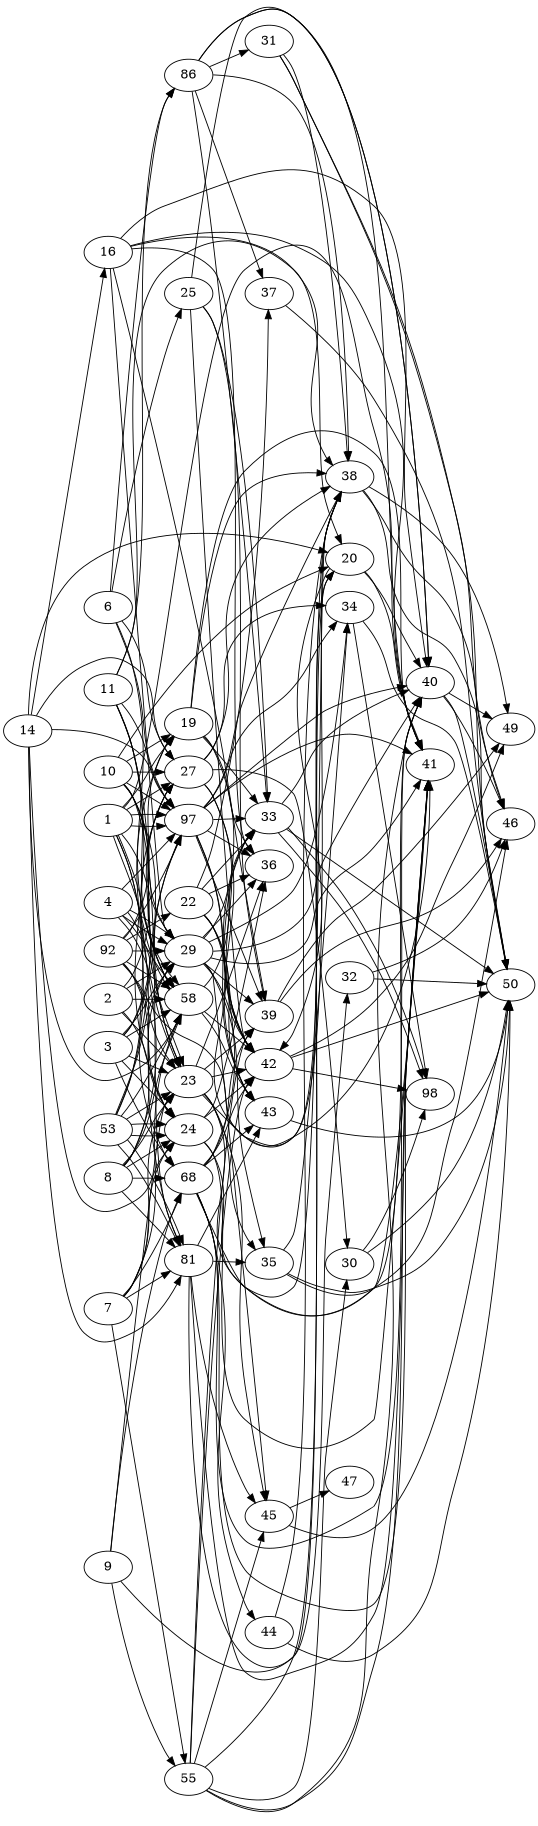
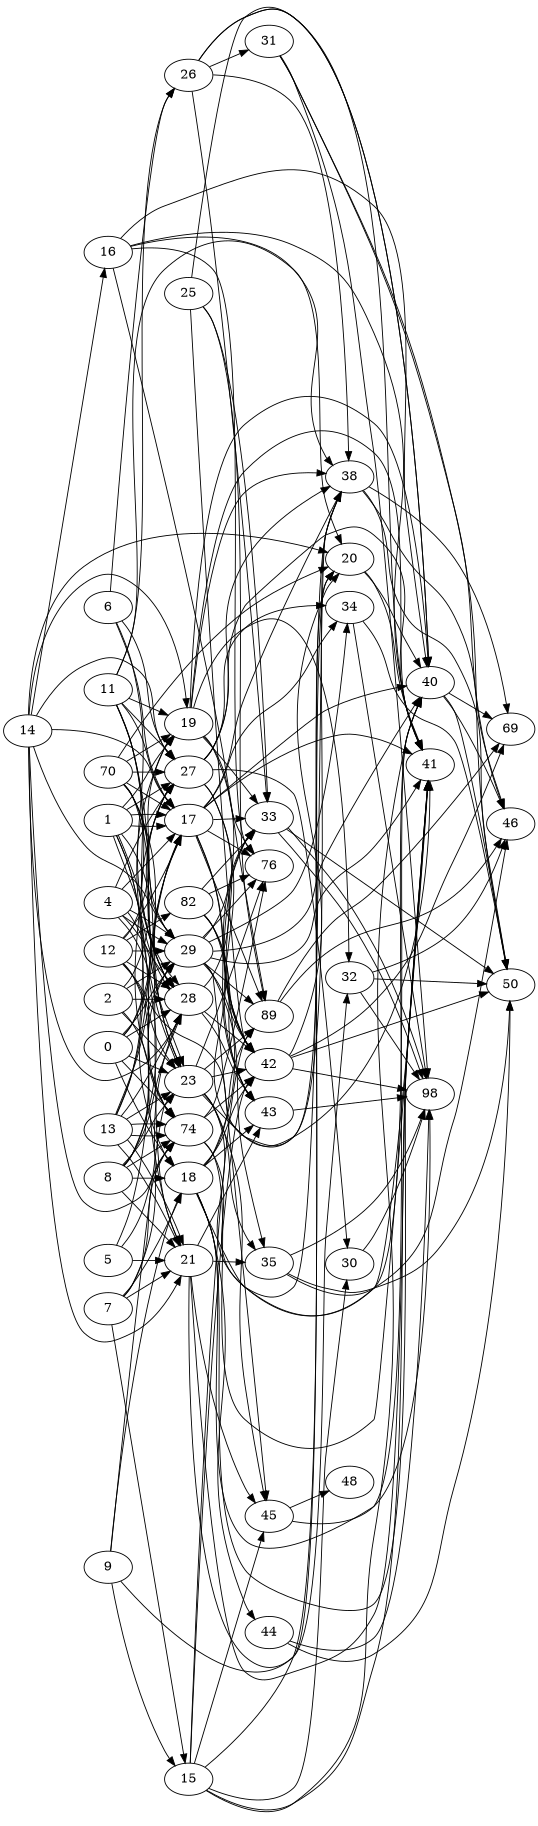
  digraph {
    rankdir=LR
    node [alpha=0.09]
    1 [alpha=0.03 expect_size=8723456]
-   17 [alpha=0.14 expect_size=17628160 label=97]
-   18 [alpha=0.06 expect_size=8579072 label=68]
+   17 [alpha=0.14 expect_size=17628160]
+   18 [alpha=0.06 expect_size=8579072]
    19 [alpha=0.01 expect_size=29203456]
-   21 [alpha=0.02 expect_size=16908288 label=81]
+   21 [alpha=0.02 expect_size=16908288]
    27 [alpha=0.13 expect_size=6708224]
-   28 [alpha=0.08 expect_size=39825408 label=58]
+   28 [alpha=0.08 expect_size=39825408]
    29 [alpha=0.17 expect_size=7136256]
    38 [alpha=0.04 expect_size=5451776]
-   39 [alpha=0.07 expect_size=23632896]
+   39 [alpha=0.07 expect_size=23632896 label=89]
    40 [expect_size=15631360]
    41 [alpha=0.15 expect_size=27916288]
    42 [alpha=0.10 expect_size=15761408]
-   36 [alpha=0.18 expect_size=24532992]
+   36 [alpha=0.18 expect_size=24532992 label=76]
    33 [expect_size=25827328]
    34 [alpha=0.11 expect_size=10041344]
    43 [alpha=0.01 expect_size=36639744]
    44 [alpha=0.19 expect_size=11475968]
    32 [expect_size=37931008]
    45 [alpha=0.10 expect_size=36836352]
    35 [alpha=0.12 expect_size=10788864]
    30 [alpha=0.05 expect_size=8585216]
    50 [alpha=0.03 expect_size=16481280]
    46 [alpha=0.19 expect_size=17639424]
-   49 [alpha=0.16 expect_size=47009792]
+   49 [alpha=0.16 expect_size=47009792 label=69]
    n26 [alpha=0.12 expect_size=38458368 label=98]
-   47 [alpha=0.08 expect_size=14051328]
+   47 [alpha=0.08 expect_size=14051328 label=48]
    2 [alpha=0.02 expect_size=8944640]
    23 [alpha=0.13 expect_size=45284352]
-   24 [alpha=0.00 expect_size=22296576]
-   3 [alpha=0.14 expect_size=18177024]
+   24 [alpha=0.00 expect_size=22296576 label=74]
+   3 [alpha=0.14 expect_size=18177024 label=0]
    4 [alpha=0.19 expect_size=25458688]
+   5 [alpha=0.06 expect_size=48889856]
    6 [alpha=0.20 expect_size=24193024]
    25 [alpha=0.06 expect_size=34566144]
-   26 [alpha=0.19 expect_size=47294464 label=86]
-   37 [alpha=0.10 expect_size=23036928]
+   26 [alpha=0.19 expect_size=47294464]
    31 [alpha=0.15 expect_size=33418240]
    7 [alpha=0.16 expect_size=51577856]
-   15 [alpha=0.05 expect_size=51719168 label=55]
+   15 [alpha=0.05 expect_size=51719168]
    8 [expect_size=9913344]
    9 [alpha=0.08 expect_size=37664768]
    20 [alpha=0.11 expect_size=48361472]
-   10 [alpha=0.07 expect_size=51710976]
+   10 [alpha=0.07 expect_size=51710976 label=70]
    11 [alpha=0.03 expect_size=7703552]
-   12 [expect_size=15527936 label=92]
-   22 [alpha=0.15 expect_size=22999040]
-   13 [alpha=0.10 expect_size=20540416 label=53]
+   12 [expect_size=15527936]
+   22 [alpha=0.15 expect_size=22999040 label=82]
+   13 [alpha=0.10 expect_size=20540416]
    14 [alpha=0.05 expect_size=7435264]
    16 [alpha=0.03 expect_size=18223104]
    1 -> 17
    1 -> 17
    1 -> 18
    1 -> 19
    1 -> 21
    1 -> 27
    1 -> 28
    1 -> 28
    1 -> 29
    17 -> 38
    17 -> 39
    17 -> 40
    17 -> 41
    17 -> 42
    17 -> 36
    17 -> 33
    17 -> 34
    17 -> 43
    18 -> 38
    18 -> 39
    18 -> 40
    18 -> 41
    18 -> 42
    18 -> 33
    18 -> 43
    18 -> 44
    19 -> 38
-   33 -> 40
+   19 -> 40
    19 -> 41
    19 -> 42
    19 -> 36
    19 -> 33
+   19 -> 32
    21 -> 41
    21 -> 43
    21 -> 32
    21 -> 45
    21 -> 35
    27 -> 38
-   1 -> 41
+   27 -> 41
    27 -> 42
    27 -> 34
    27 -> 43
    27 -> 30
    28 -> 42
    28 -> 33
    28 -> 43
    29 -> 39
    29 -> 40
    29 -> 41
    29 -> 42
    29 -> 36
    29 -> 33
    29 -> 34
    29 -> 45
    29 -> 35
    38 -> 50
    38 -> 46
    38 -> 49
    39 -> 46
    39 -> 49
    40 -> 50
    40 -> 46
    40 -> 49
    42 -> 50
    42 -> 49
    42 -> n26
    33 -> 50
    33 -> n26
    33 -> n26
    34 -> 50
    34 -> n26
-   43 -> 50
+   43 -> n26
    44 -> 50
-   44 -> 38
+   44 -> n26
    32 -> 50
    32 -> 46
-   45 -> 50
+   32 -> n26
+   45 -> n26
    45 -> 47
    35 -> 50
    35 -> 46
-   35 -> 34
-   30 -> 50
+   35 -> n26
    30 -> n26
    2 -> 27
    2 -> 28
    2 -> 29
    2 -> 23
    2 -> 24
    23 -> 38
    23 -> 39
    23 -> 41
    23 -> 42
    23 -> 36
    23 -> 45
    23 -> 35
    24 -> 40
    24 -> 41
    24 -> 42
    24 -> 36
    3 -> 17
    3 -> 18
    3 -> 27
    3 -> 28
    3 -> 29
    3 -> 23
    3 -> 24
    4 -> 17
+   4 -> 27
    4 -> 28
    4 -> 29
    4 -> 29
    4 -> 23
    4 -> 23
+   5 -> 17
+   5 -> 21
+   5 -> 24
    6 -> 17
    6 -> 27
    6 -> 28
-   6 -> 25
    6 -> 26
    25 -> 39
    25 -> 40
    25 -> 42
    25 -> 33
    26 -> 38
    26 -> 40
    26 -> 41
    26 -> 33
-   26 -> 37
    26 -> 31
-   37 -> 50
    31 -> 50
    31 -> 46
-   31 -> 38
+   31 -> n26
    7 -> 18
    7 -> 21
    7 -> 28
-   7 -> 23
    7 -> 24
    7 -> 15
    15 -> 38
    15 -> 39
    15 -> 40
    15 -> 41
    15 -> 42
    15 -> 45
    15 -> 30
    8 -> 18
    8 -> 21
    8 -> 27
    8 -> 28
    8 -> 29
    8 -> 23
    8 -> 24
    9 -> 18
    9 -> 23
    9 -> 15
    9 -> 20
    20 -> 40
    20 -> 41
-   20 -> 42
+   42 -> 20
    10 -> 17
    10 -> 19
    10 -> 21
    10 -> 27
    10 -> 28
    10 -> 29
    10 -> 23
    10 -> 20
    11 -> 17
+   11 -> 19
+   11 -> 27
    11 -> 28
    11 -> 23
    11 -> 24
    11 -> 26
    11 -> 20
    12 -> 17
    12 -> 19
    12 -> 28
    12 -> 29
    12 -> 23
    12 -> 24
    12 -> 20
    12 -> 22
    22 -> 41
    22 -> 42
    22 -> 36
    22 -> 33
    22 -> 43
-   22 -> 37
    13 -> 17
    13 -> 19
    13 -> 21
    13 -> 21
    13 -> 28
    13 -> 29
    13 -> 23
    13 -> 24
    13 -> 24
    14 -> 17
+   14 -> 19
    14 -> 21
    14 -> 27
    14 -> 28
-   16 -> 29
+   14 -> 29
    14 -> 24
    14 -> 20
    14 -> 16
    16 -> 38
    16 -> 39
    16 -> 40
    16 -> 41
    16 -> 36
  }
